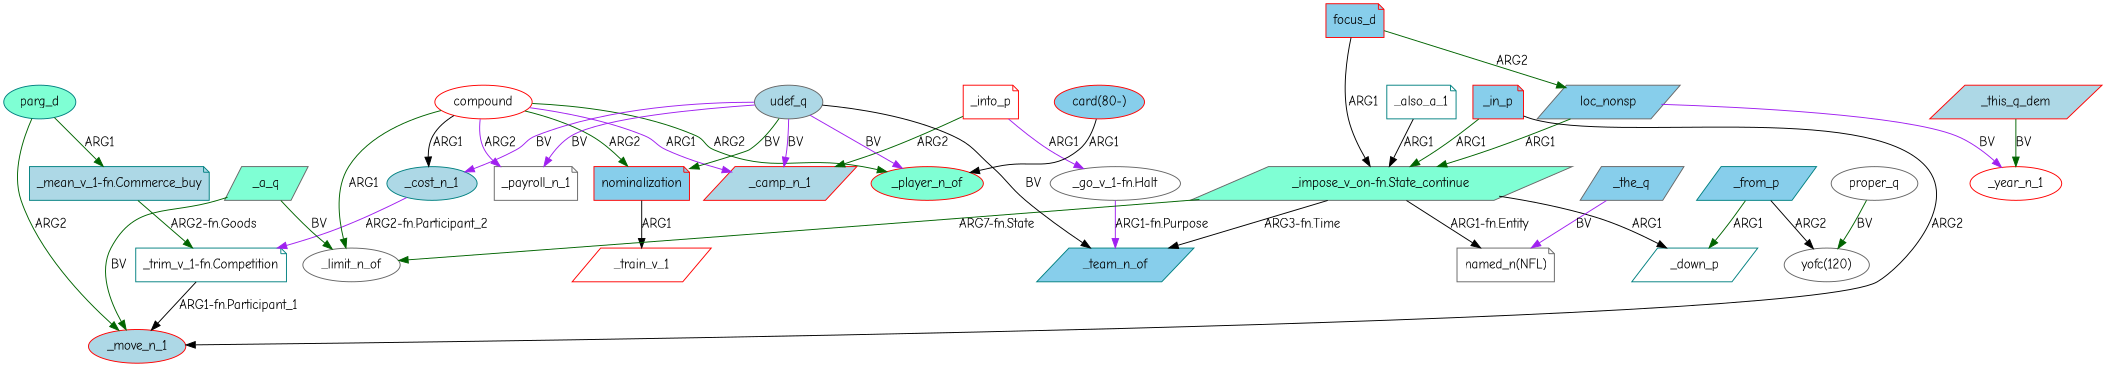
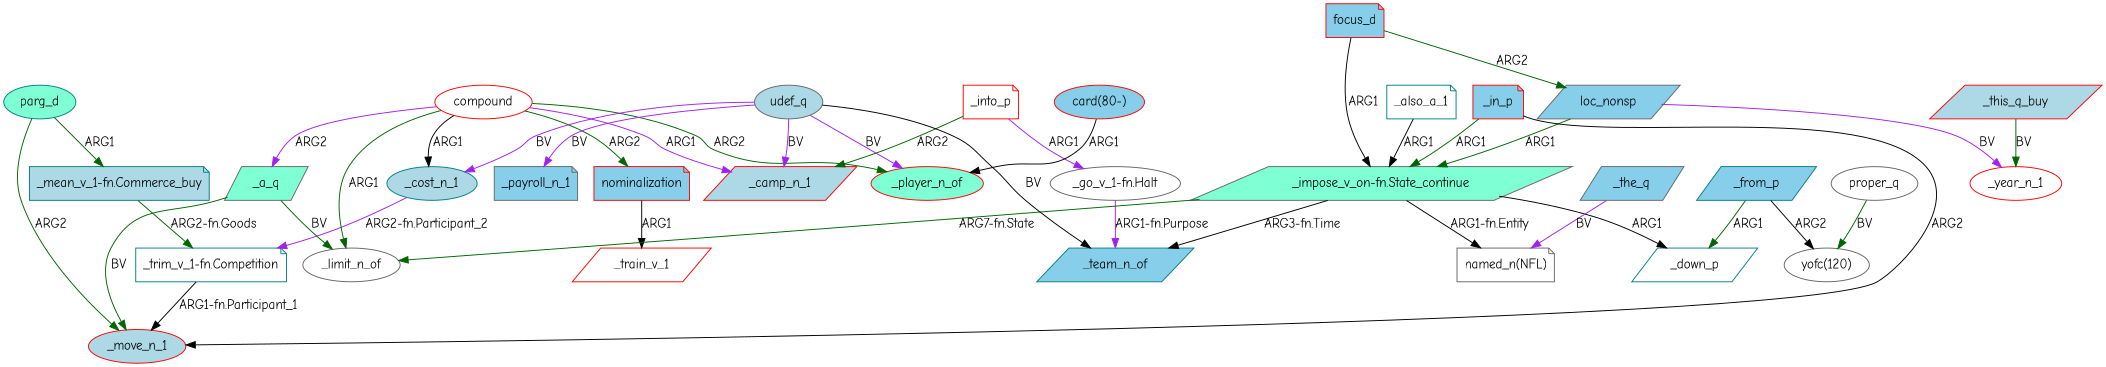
  digraph {
    fontname="Comic Neue"
    node [color=red fillcolor=white fontname="Comic Neue" shape=ellipse style=filled]
    edge [color=darkgreen fontname="Comic Neue"]
    "_trim_v_1-fn.Competition" [color=teal shape=note]
    _move_n_1 [fillcolor=lightblue]
    _cost_n_1 [color=teal fillcolor=lightblue]
    _into_p [shape=note]
    _camp_n_1 [fillcolor=lightblue shape=parallelogram]
    "_go_v_1-fn.Halt" [color=gray40]
    _team_n_of [color=teal fillcolor=skyblue shape=parallelogram]
    compound
    nominalization [fillcolor=skyblue shape=note]
    _limit_n_of [color=gray40]
    _player_n_of [fillcolor=aquamarine]
-   _payroll_n_1 [color=gray40 shape=note]
+   _payroll_n_1 [color=gray40 fillcolor=skyblue shape=note]
    _train_v_1 [shape=parallelogram]
    _down_p [color=teal shape=parallelogram]
    "_impose_v_on-fn.State_continue" [color=gray40 fillcolor=aquamarine shape=parallelogram]
    "named_n(NFL)" [color=gray40 shape=note]
    parg_d [color=teal fillcolor=aquamarine]
    "_mean_v_1-fn.Commerce_buy" [color=teal fillcolor=lightblue shape=note]
    udef_q [color=gray40 fillcolor=lightblue]
    _a_q [color=gray40 fillcolor=aquamarine shape=parallelogram]
    "card(80-)" [fillcolor=skyblue]
    focus_d [fillcolor=skyblue shape=note]
    loc_nonsp [color=gray40 fillcolor=skyblue shape=parallelogram]
    _year_n_1
    _the_q [color=gray40 fillcolor=skyblue shape=parallelogram]
    _in_p [fillcolor=skyblue shape=note]
    _from_p [color=teal fillcolor=skyblue shape=parallelogram]
    "yofc(120)" [color=gray40]
    _also_a_1 [color=teal shape=note]
-   _this_q_dem [fillcolor=lightblue shape=parallelogram]
+   _this_q_dem [fillcolor=lightblue shape=parallelogram label=_this_q_buy]
    proper_q [color=gray40]
    "_trim_v_1-fn.Competition" -> _move_n_1 [color=black label="ARG1-fn.Participant_1"]
    _cost_n_1 -> "_trim_v_1-fn.Competition" [color=purple label="ARG2-fn.Participant_2"]
    _into_p -> _camp_n_1 [label=ARG2]
    _into_p -> "_go_v_1-fn.Halt" [color=purple label=ARG1]
    "_go_v_1-fn.Halt" -> _team_n_of [color=purple label="ARG1-fn.Purpose"]
    compound -> _cost_n_1 [color=black label=ARG1]
    compound -> _camp_n_1 [color=purple label=ARG1]
    compound -> nominalization [label=ARG2]
    compound -> _limit_n_of [label=ARG1]
    compound -> _player_n_of [label=ARG2]
-   compound -> _payroll_n_1 [color=purple label=ARG2]
+   compound -> _a_q [color=purple label=ARG2]
    nominalization -> _train_v_1 [color=black label=ARG1]
    "_impose_v_on-fn.State_continue" -> _team_n_of [color=black label="ARG3-fn.Time"]
    "_impose_v_on-fn.State_continue" -> _limit_n_of [label="ARG7-fn.State"]
    "_impose_v_on-fn.State_continue" -> _down_p [color=black label=ARG1]
    "_impose_v_on-fn.State_continue" -> "named_n(NFL)" [color=black label="ARG1-fn.Entity"]
    parg_d -> _move_n_1 [label=ARG2]
    parg_d -> "_mean_v_1-fn.Commerce_buy" [label=ARG1]
    "_mean_v_1-fn.Commerce_buy" -> "_trim_v_1-fn.Competition" [label="ARG2-fn.Goods"]
    udef_q -> _cost_n_1 [color=purple label=BV]
    udef_q -> _camp_n_1 [color=purple label=BV]
    udef_q -> _team_n_of [color=black label=BV]
-   udef_q -> nominalization [label=BV]
    udef_q -> _player_n_of [color=purple label=BV]
    udef_q -> _payroll_n_1 [color=purple label=BV]
    _a_q -> _move_n_1 [label=BV]
    _a_q -> _limit_n_of [label=BV]
    "card(80-)" -> _player_n_of [color=black label=ARG1]
    focus_d -> "_impose_v_on-fn.State_continue" [color=black label=ARG1]
    focus_d -> loc_nonsp [label=ARG2]
    loc_nonsp -> "_impose_v_on-fn.State_continue" [label=ARG1]
    loc_nonsp -> _year_n_1 [color=purple label=BV]
    _the_q -> "named_n(NFL)" [color=purple label=BV]
    _in_p -> _move_n_1 [color=black label=ARG2]
    _in_p -> "_impose_v_on-fn.State_continue" [label=ARG1]
    _from_p -> _down_p [label=ARG1]
    _from_p -> "yofc(120)" [color=black label=ARG2]
    _also_a_1 -> "_impose_v_on-fn.State_continue" [color=black label=ARG1]
    _this_q_dem -> _year_n_1 [label=BV]
    proper_q -> "yofc(120)" [label=BV]
  }
